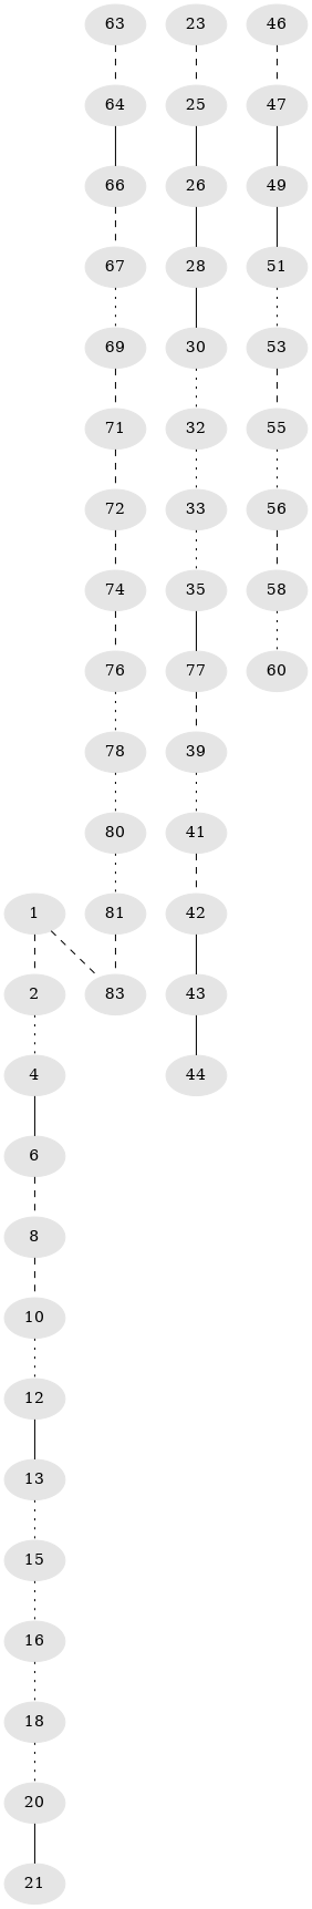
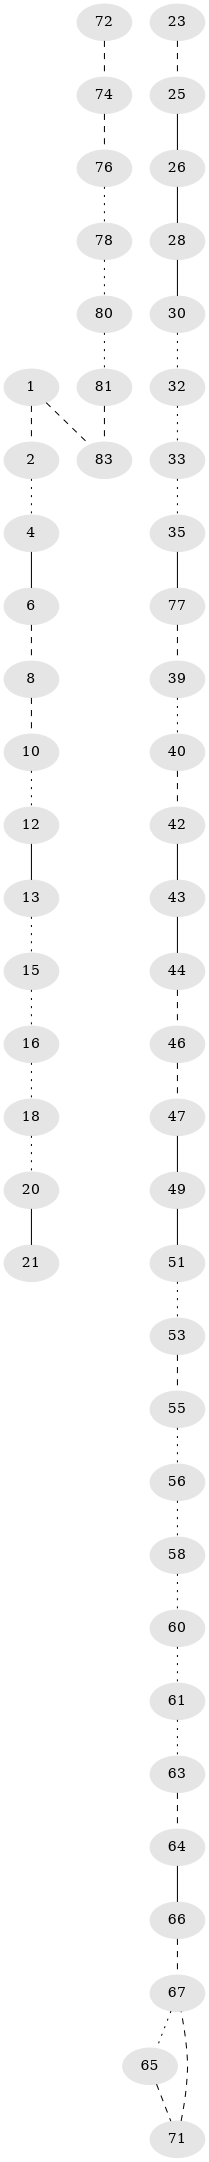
  graph {
    node [color=gray90 style=filled]
    edge [style=dotted]
    1 [super="+84"]
    2 [super="+3"]
    83
    4 [super="+5"]
    6 [super="+7"]
    8 [super="+9"]
    10 [super="+11"]
    12
    13 [super="+14"]
    15
    16 [super="+17"]
    18 [super="+19"]
    20
    21 [super="+22"]
    23 [super="+24"]
    25
    26 [super="+27"]
    28 [super="+29"]
    30 [super="+31"]
    32
    33 [super="+34"]
    35 [super="+36"]
    n23 [label=77 super="+38"]
    39
-   40 [super="+41" label=41]
+   40 [super="+41"]
    42
    43
    44 [super="+45"]
    46
    47 [super="+48"]
    49 [super="+50"]
    51 [super="+52"]
    53 [super="+54"]
    55
    56 [super="+57"]
    58 [super="+59"]
    60
+   61 [super="+62"]
    63
    64 [super="+65"]
    66
    67 [super="+68"]
-   69 [super="+70"]
+   69 [super="+70" label=65]
    71
    72 [super="+73"]
    74 [super="+75"]
    76 [super="+77"]
    78 [super="+79"]
    80
    81 [super="+82"]
    1 -- 2 [style=dashed]
    1 -- 83 [style=dashed]
    2 -- 4
    4 -- 6 [style=solid]
    6 -- 8 [style=dashed]
    8 -- 10 [style=dashed]
    10 -- 12
    12 -- 13 [style=solid]
    13 -- 15
    15 -- 16
    16 -- 18
    18 -- 20
    20 -- 21 [style=solid]
    23 -- 25 [style=dashed]
    25 -- 26 [style=solid]
    26 -- 28 [style=solid]
    28 -- 30 [style=solid]
    30 -- 32
    32 -- 33
    33 -- 35
    35 -- n23 [style=solid]
    n23 -- 39 [style=dashed]
    39 -- 40
    40 -- 42 [style=dashed]
    42 -- 43 [style=solid]
    43 -- 44 [style=solid]
+   44 -- 46 [style=dashed]
    46 -- 47 [style=dashed]
    47 -- 49 [style=solid]
    49 -- 51 [style=solid]
    51 -- 53
    53 -- 55 [style=dashed]
    55 -- 56
-   56 -- 58 [style=dashed]
+   56 -- 58
    58 -- 60
+   60 -- 61
+   61 -- 63
    63 -- 64 [style=dashed]
    64 -- 66 [style=solid]
    66 -- 67 [style=dashed]
    67 -- 69
    69 -- 71 [style=dashed]
-   71 -- 72 [style=dashed]
+   71 -- 67 [style=dashed]
    72 -- 74 [style=dashed]
    74 -- 76 [style=dashed]
    76 -- 78
    78 -- 80
    80 -- 81
    81 -- 83 [style=dashed]
  }
